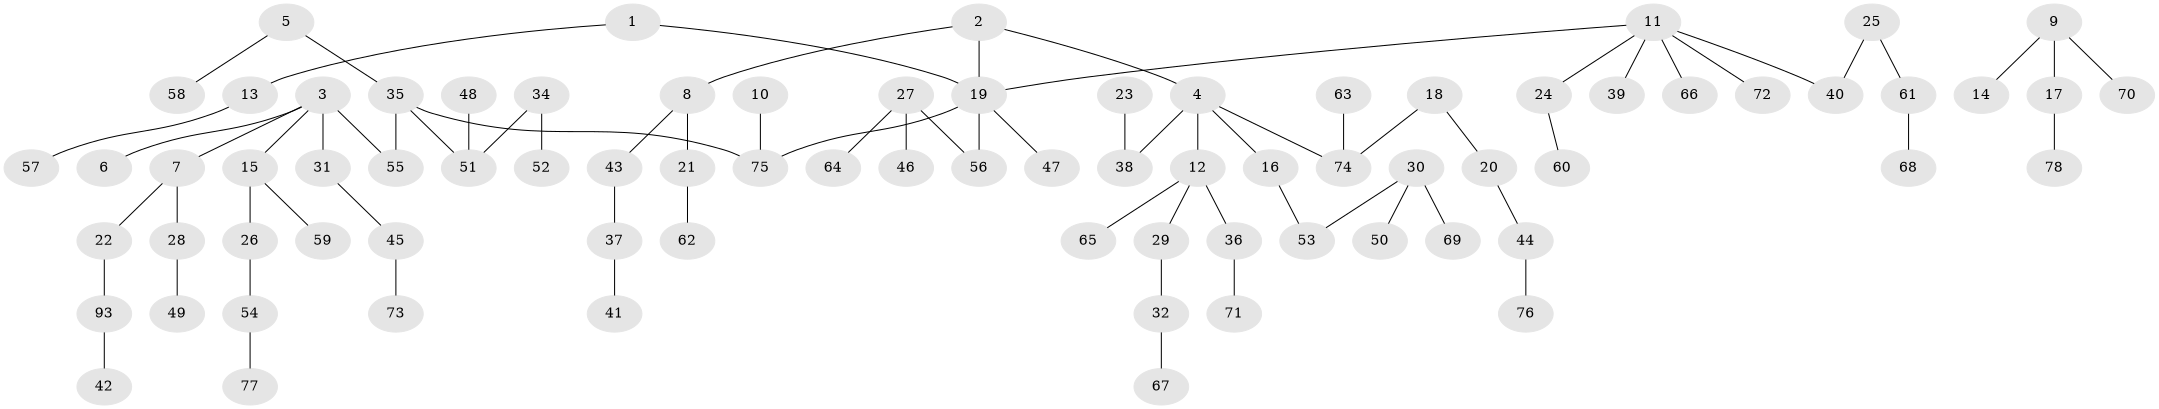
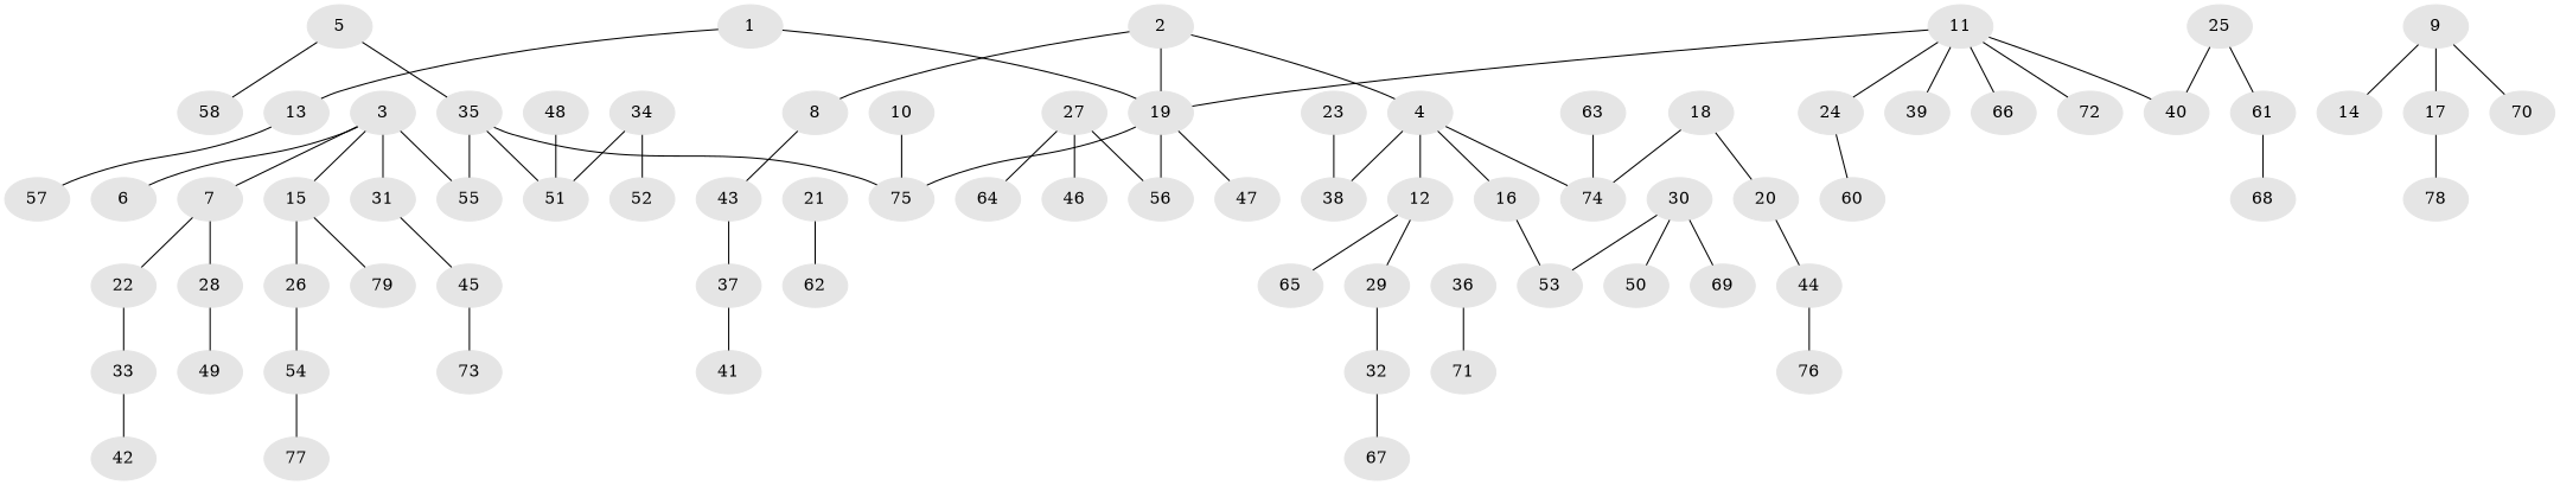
  graph {
    node [color=gray90 style=filled]
    edge [weight=1.0]
    1
    13
    19
    57
    75
    47
    56
    2
    4
    8
    12
    16
    38
    74
    21
    43
    3
    6
    7
    15
    31
    55
    22
    28
    26
-   59
+   59 [label=79]
    45
    29
    36
    65
    53
    5
    35
    58
    51
    9
    14
    17
    70
-   33 [label=93]
+   33
    49
    62
    37
    41
    78
    10
    11
    24
    39
    40
    66
    72
    60
    32
    71
    54
    18
    20
    44
    76
    42
    23
    25
    61
    68
    77
    27
    46
    64
    67
    30
    50
    69
    73
    34
    52
    48
    63
    1 -- 13
    1 -- 19
    13 -- 57
    19 -- 75
    19 -- 47
    19 -- 56
    2 -- 19
    2 -- 4
    2 -- 8
    4 -- 12
    4 -- 16
    4 -- 38
    4 -- 74
-   8 -- 21
    8 -- 43
    12 -- 29
-   12 -- 36
    12 -- 65
    16 -- 53
    21 -- 62
    43 -- 37
    3 -- 6
    3 -- 7
    3 -- 15
    3 -- 31
    3 -- 55
    7 -- 22
    7 -- 28
    15 -- 26
    15 -- 59
    31 -- 45
    22 -- 33
    28 -- 49
    26 -- 54
    45 -- 73
    29 -- 32
    36 -- 71
    5 -- 35
    5 -- 58
    35 -- 75
    35 -- 55
    35 -- 51
    9 -- 14
    9 -- 17
    9 -- 70
    17 -- 78
    33 -- 42
    37 -- 41
    10 -- 75
    11 -- 19
    11 -- 24
    11 -- 39
    11 -- 40
    11 -- 66
    11 -- 72
    24 -- 60
    32 -- 67
    54 -- 77
    18 -- 74
    18 -- 20
    20 -- 44
    44 -- 76
    23 -- 38
    25 -- 40
    25 -- 61
    61 -- 68
    27 -- 56
    27 -- 46
    27 -- 64
    30 -- 53
    30 -- 50
    30 -- 69
    34 -- 51
    34 -- 52
    48 -- 51
    63 -- 74
  }
